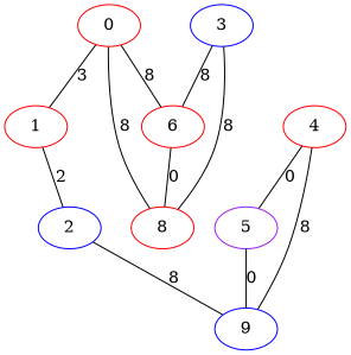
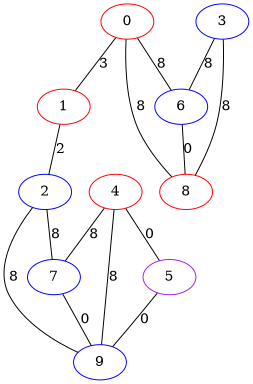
  graph {
    node [color=blue weight=1]
    0 [color=red]
    1 [color=red]
-   6 [color=red weight=3]
+   6 [weight=3]
    8 [color=red weight=3]
    2
+   7 [weight=3]
    9 [weight=3]
    3
    4 [color=red]
    5 [color=purple weight=4]
    0 -- 1 [label=3]
    0 -- 6 [label=8]
    0 -- 8 [label=8]
    1 -- 2 [label=2]
    6 -- 8 [label=0]
+   2 -- 7 [label=8]
    2 -- 9 [label=8]
+   7 -- 9 [label=0]
    3 -- 6 [label=8]
    3 -- 8 [label=8]
+   4 -- 7 [label=8]
    4 -- 9 [label=8]
    4 -- 5 [label=0]
    5 -- 9 [label=0]
  }
